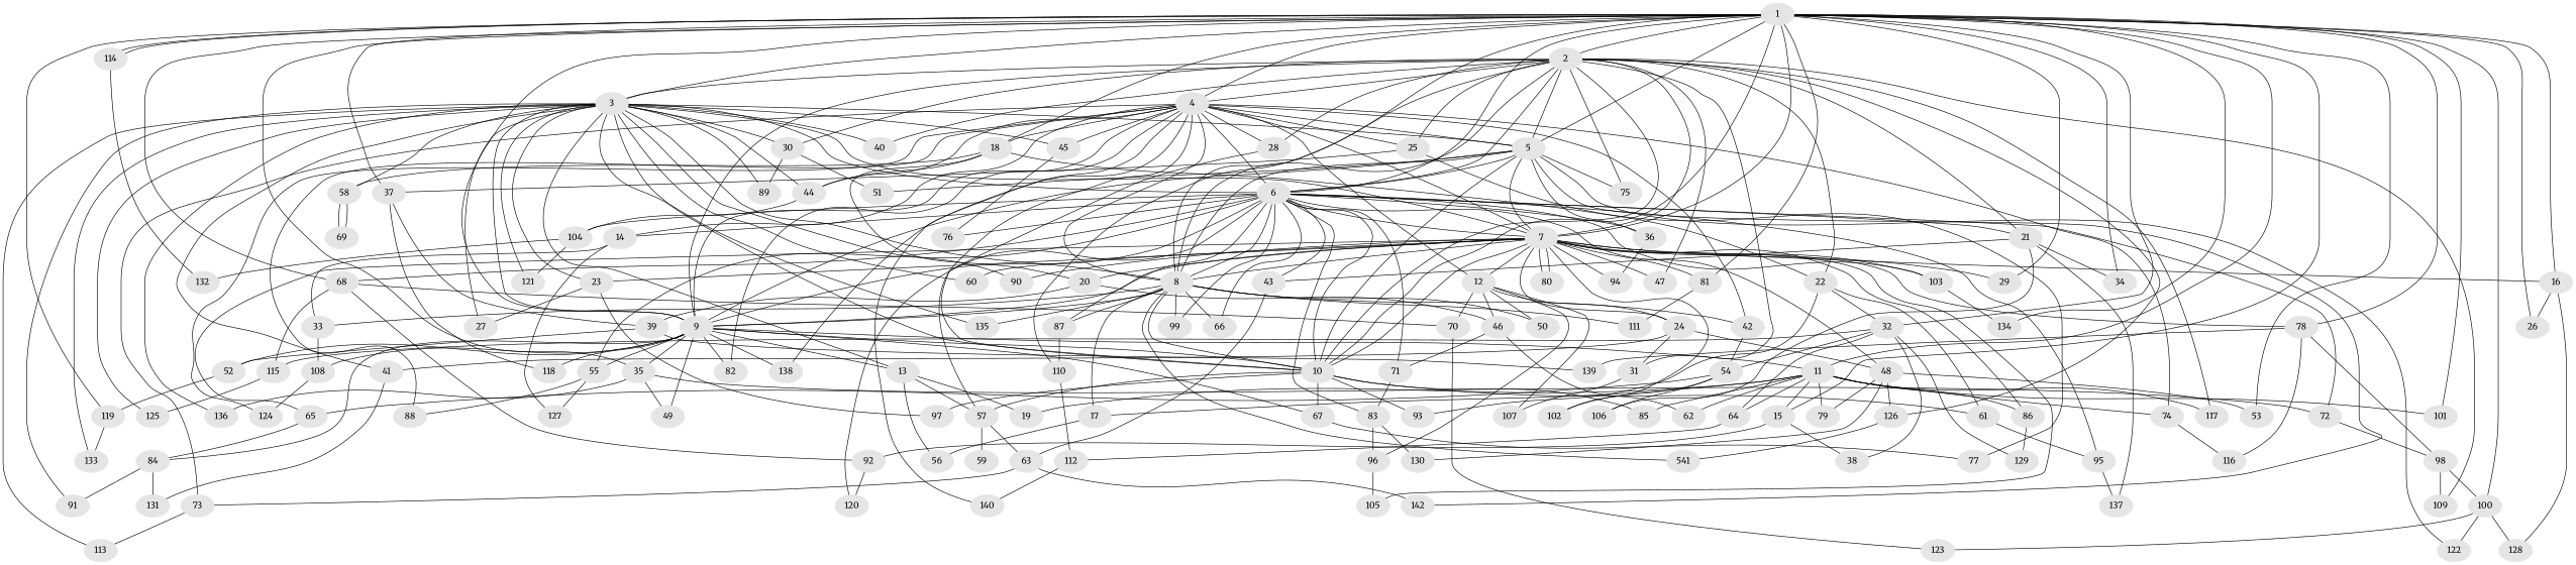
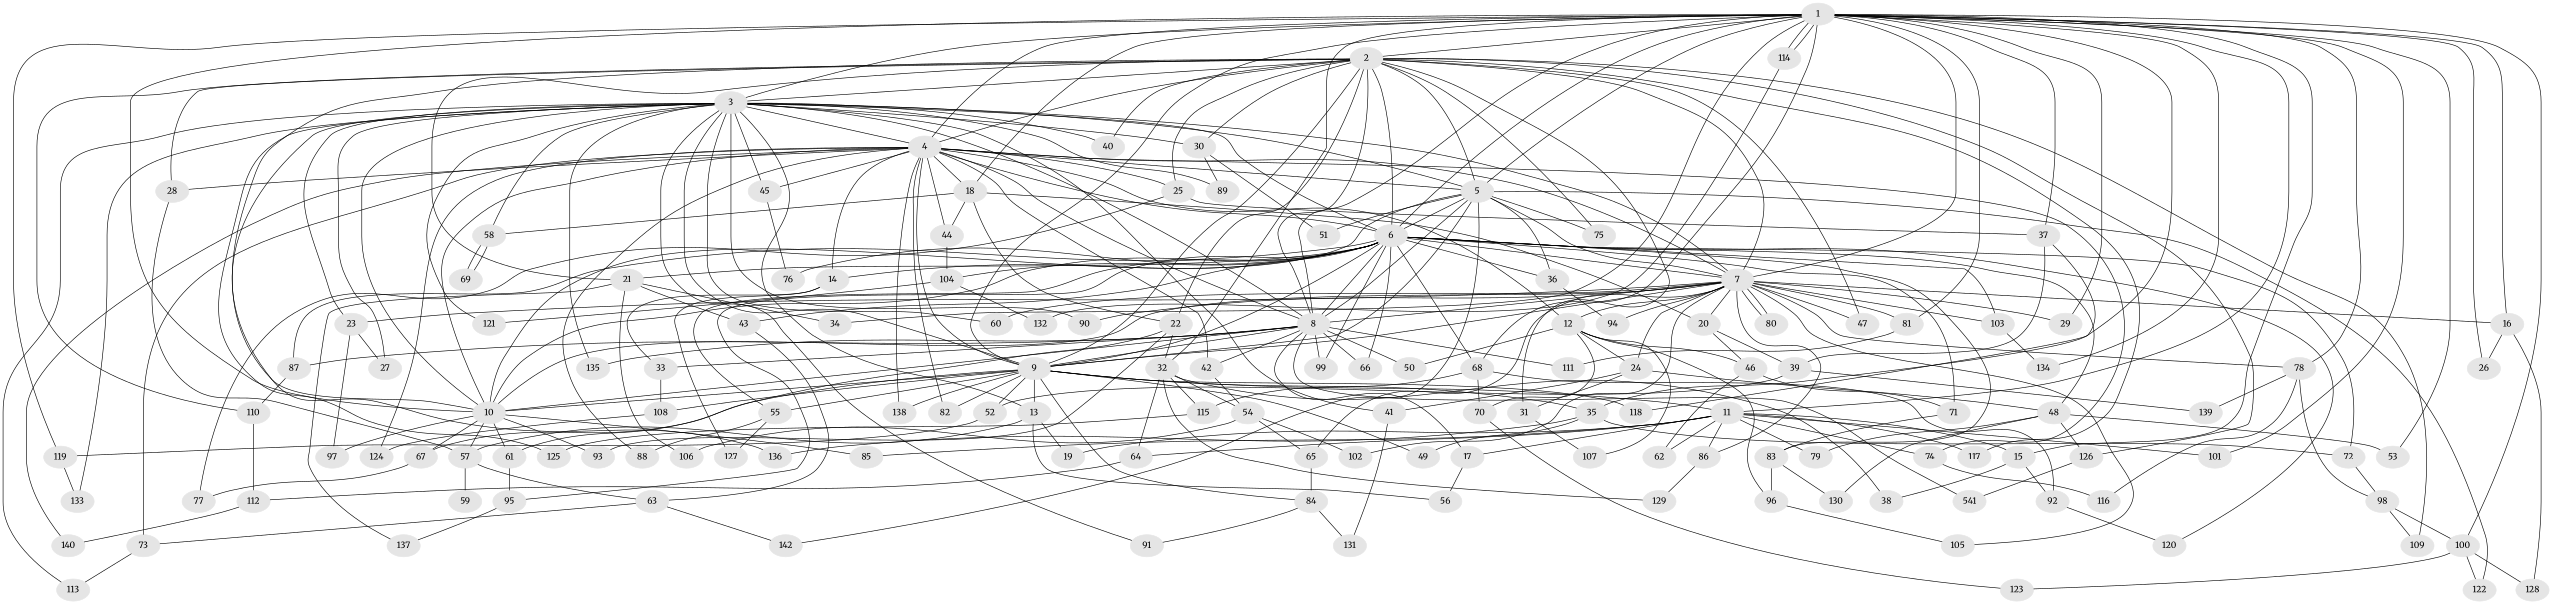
  graph {
    fontname=Merriweather
    node [color=gray90 fontname=Merriweather style=filled]
    edge [fontname=Merriweather]
    1
    2
    3
    4
    5
    6
    7
    8
    9
    10
    11
    15
    16
    18
    26
    29
    32
    34
    35
    37
    53
    68
    78
    81
    100
    101
    114
    119
    134
    21
    22
    25
    28
    30
    31
    40
    47
    75
    109
    110
    117
    126
    13
    23
    27
    41
    45
    58
    60
    89
    90
    91
    113
    121
    125
    133
    135
    136
    12
    14
    42
    44
    73
    74
    82
    88
    124
    138
    140
    36
    51
    122
    142
    43
    48
    55
    66
    71
    72
    76
    83
    87
    95
    99
    103
    104
    120
    20
    24
    65
    80
    86
    94
    102
    105
    17
    33
    50
    111
    n100 [label=541]
    49
    52
    67
    84
    108
    118
    61
    85
    93
    97
    57
    19
    62
    64
    79
    38
    92
    128
    54
    115
    129
    39
    70
    139
    98
    116
    123
    132
    106
    137
    77
    107
    112
    56
    131
    69
    46
    96
    127
    63
    130
    59
    1 -- 2
    1 -- 3
    1 -- 4
    1 -- 5
    1 -- 6
    1 -- 7
    1 -- 8
    1 -- 9
    1 -- 10
    1 -- 11
    1 -- 15
    1 -- 16
    1 -- 18
    1 -- 26
    1 -- 29
    1 -- 32
    1 -- 34
    1 -- 35
    1 -- 37
    1 -- 53
    1 -- 68
    1 -- 78
    1 -- 81
    1 -- 100
    1 -- 101
    1 -- 114
    1 -- 114
    1 -- 119
    1 -- 134
    2 -- 3
    2 -- 4
    2 -- 5
    2 -- 6
    2 -- 7
    2 -- 8
    2 -- 9
    2 -- 10
    2 -- 21
    2 -- 22
    2 -- 25
    2 -- 28
    2 -- 30
    2 -- 31
    2 -- 40
    2 -- 47
    2 -- 75
    2 -- 109
    2 -- 110
    2 -- 117
    2 -- 126
-   3 -- 44
+   3 -- 4
    3 -- 5
    3 -- 6
    3 -- 7
    3 -- 8
    3 -- 9
    3 -- 10
    3 -- 30
    3 -- 40
    3 -- 13
    3 -- 23
    3 -- 27
    3 -- 41
    3 -- 45
    3 -- 58
    3 -- 60
    3 -- 89
    3 -- 90
    3 -- 91
    3 -- 113
    3 -- 121
    3 -- 125
    3 -- 133
    3 -- 135
    3 -- 136
    4 -- 5
    4 -- 6
    4 -- 7
    4 -- 8
    4 -- 9
    4 -- 10
    4 -- 18
    4 -- 25
    4 -- 28
    4 -- 45
    4 -- 12
    4 -- 14
    4 -- 42
    4 -- 44
    4 -- 73
    4 -- 74
    4 -- 82
    4 -- 88
    4 -- 124
    4 -- 138
    4 -- 140
    5 -- 6
    5 -- 7
    5 -- 8
    5 -- 9
    5 -- 10
    5 -- 75
    5 -- 36
    5 -- 51
    5 -- 122
    5 -- 142
    6 -- 7
    6 -- 8
    6 -- 9
    6 -- 10
    6 -- 68
    6 -- 21
    6 -- 14
    6 -- 36
    6 -- 43
    6 -- 48
    6 -- 55
    6 -- 66
    6 -- 71
    6 -- 72
    6 -- 76
    6 -- 83
    6 -- 87
    6 -- 95
    6 -- 99
    6 -- 103
    6 -- 104
    6 -- 120
    7 -- 8
    7 -- 9
    7 -- 10
    7 -- 16
    7 -- 29
    7 -- 78
    7 -- 81
    7 -- 47
    7 -- 23
    7 -- 60
    7 -- 90
    7 -- 12
    7 -- 103
    7 -- 20
    7 -- 24
    7 -- 65
    7 -- 80
    7 -- 80
    7 -- 86
    7 -- 94
    7 -- 102
    7 -- 105
    8 -- 9
    8 -- 10
    8 -- 135
    8 -- 42
    8 -- 66
    8 -- 87
    8 -- 99
    8 -- 17
    8 -- 33
    8 -- 50
    8 -- 111
    8 -- n100
    9 -- 10
    9 -- 11
    9 -- 35
    9 -- 13
    9 -- 82
    9 -- 138
    9 -- 55
    9 -- 49
    9 -- 52
    9 -- 67
    9 -- 84
    9 -- 108
    9 -- 118
    10 -- 67
    10 -- 61
    10 -- 85
    10 -- 93
    10 -- 97
    10 -- 57
    11 -- 15
    11 -- 101
    11 -- 117
    11 -- 74
    11 -- 86
    11 -- 17
    11 -- 85
    11 -- 19
    11 -- 62
    11 -- 64
    11 -- 79
    15 -- 38
    15 -- 92
    16 -- 26
    16 -- 128
    18 -- 22
    18 -- 58
    18 -- 44
    18 -- 20
    32 -- 64
    32 -- 38
    32 -- 54
    32 -- 115
    32 -- 129
    35 -- 136
    35 -- 72
    35 -- 49
    37 -- 118
    37 -- 39
    68 -- 92
    68 -- 115
    68 -- 70
    78 -- 139
    78 -- 98
    78 -- 116
    81 -- 111
    100 -- 122
    100 -- 128
    100 -- 123
    114 -- 132
    119 -- 133
    21 -- 34
    21 -- 43
    21 -- 106
    21 -- 137
    22 -- 32
    22 -- 61
    22 -- 93
    25 -- 37
    25 -- 77
    28 -- 57
    30 -- 89
    30 -- 51
    31 -- 107
    110 -- 112
    126 -- n100
    13 -- 57
    13 -- 19
    13 -- 56
    23 -- 27
    23 -- 97
    41 -- 131
    45 -- 76
    58 -- 69
    58 -- 69
    12 -- 24
    12 -- 50
    12 -- 70
    12 -- 107
    12 -- 46
    12 -- 96
    14 -- 33
    14 -- 127
    42 -- 54
    44 -- 104
    73 -- 113
    74 -- 116
    36 -- 94
    43 -- 63
    48 -- 53
    48 -- 126
    48 -- 79
    48 -- 130
    55 -- 88
    55 -- 127
    71 -- 83
    72 -- 98
    83 -- 96
    83 -- 130
    87 -- 110
    95 -- 137
    103 -- 134
    104 -- 121
    104 -- 132
    20 -- 39
    20 -- 46
    24 -- 31
    24 -- 41
    24 -- 48
    65 -- 84
    86 -- 129
    17 -- 56
    33 -- 108
    52 -- 119
    67 -- 77
    84 -- 91
    84 -- 131
    108 -- 124
    61 -- 95
    57 -- 63
    57 -- 59
    64 -- 112
    92 -- 120
    54 -- 65
    54 -- 102
    54 -- 106
    115 -- 125
    39 -- 52
    39 -- 139
    70 -- 123
    98 -- 100
    98 -- 109
    112 -- 140
    46 -- 71
    46 -- 62
    96 -- 105
    63 -- 73
    63 -- 142
  }
